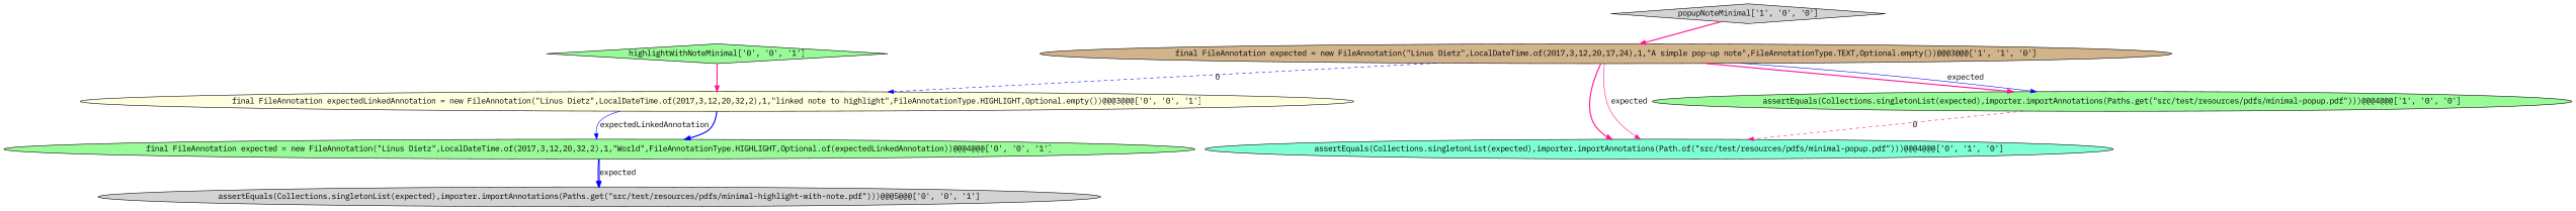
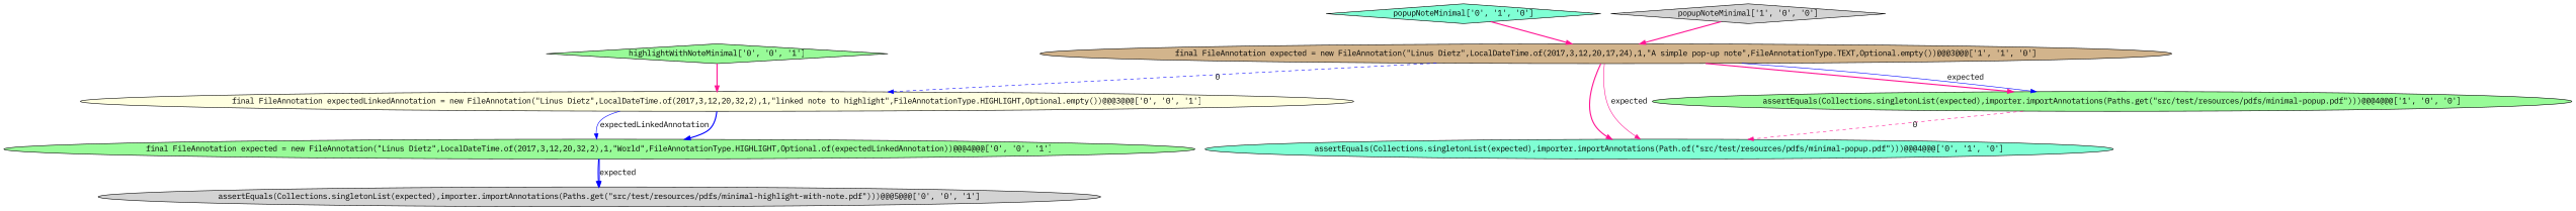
  digraph {
    fontname="IBM Plex Mono"
    node [fillcolor=palegreen shape=ellipse style=filled fontname="IBM Plex Mono"]
    edge [style=bold color=deeppink fontname="IBM Plex Mono"]
    n1 [fillcolor=aquamarine label="assertEquals(Collections.singletonList(expected),importer.importAnnotations(Path.of(\"src/test/resources/pdfs/minimal-popup.pdf\")))@@@4@@@['0', '1', '0']"]
+   n2 [fillcolor=aquamarine label="popupNoteMinimal['0', '1', '0']" shape=diamond]
    n3 [fillcolor=tan label="final FileAnnotation expected = new FileAnnotation(\"Linus Dietz\",LocalDateTime.of(2017,3,12,20,17,24),1,\"A simple pop-up note\",FileAnnotationType.TEXT,Optional.empty())@@@3@@@['1', '1', '0']"]
    n4 [fillcolor=lightyellow label="final FileAnnotation expectedLinkedAnnotation = new FileAnnotation(\"Linus Dietz\",LocalDateTime.of(2017,3,12,20,32,2),1,\"linked note to highlight\",FileAnnotationType.HIGHLIGHT,Optional.empty())@@@3@@@['0', '0', '1']"]
    n5 [label="final FileAnnotation expected = new FileAnnotation(\"Linus Dietz\",LocalDateTime.of(2017,3,12,20,32,2),1,\"World\",FileAnnotationType.HIGHLIGHT,Optional.of(expectedLinkedAnnotation))@@@4@@@['0', '0', '1']"]
    n6 [fillcolor=lightgrey label="popupNoteMinimal['1', '0', '0']" shape=diamond]
    n7 [label="assertEquals(Collections.singletonList(expected),importer.importAnnotations(Paths.get(\"src/test/resources/pdfs/minimal-popup.pdf\")))@@@4@@@['1', '0', '0']"]
    n8 [fillcolor=lightgrey label="assertEquals(Collections.singletonList(expected),importer.importAnnotations(Paths.get(\"src/test/resources/pdfs/minimal-highlight-with-note.pdf\")))@@@5@@@['0', '0', '1']"]
    n9 [label="highlightWithNoteMinimal['0', '0', '1']" shape=diamond]
+   n2 -> n3
    n3 -> n1
    n3 -> n1 [label=expected style=solid]
    n3 -> n4 [label=0 style=dashed color=blue]
    n3 -> n7
    n3 -> n7 [label=expected style=solid color=blue]
    n4 -> n5 [label=expectedLinkedAnnotation style=solid color=blue]
    n4 -> n5 [color=blue]
    n5 -> n8 [color=blue]
    n5 -> n8 [label=expected style=solid color=blue]
    n6 -> n3
    n7 -> n1 [label=0 style=dashed]
    n9 -> n4
  }
